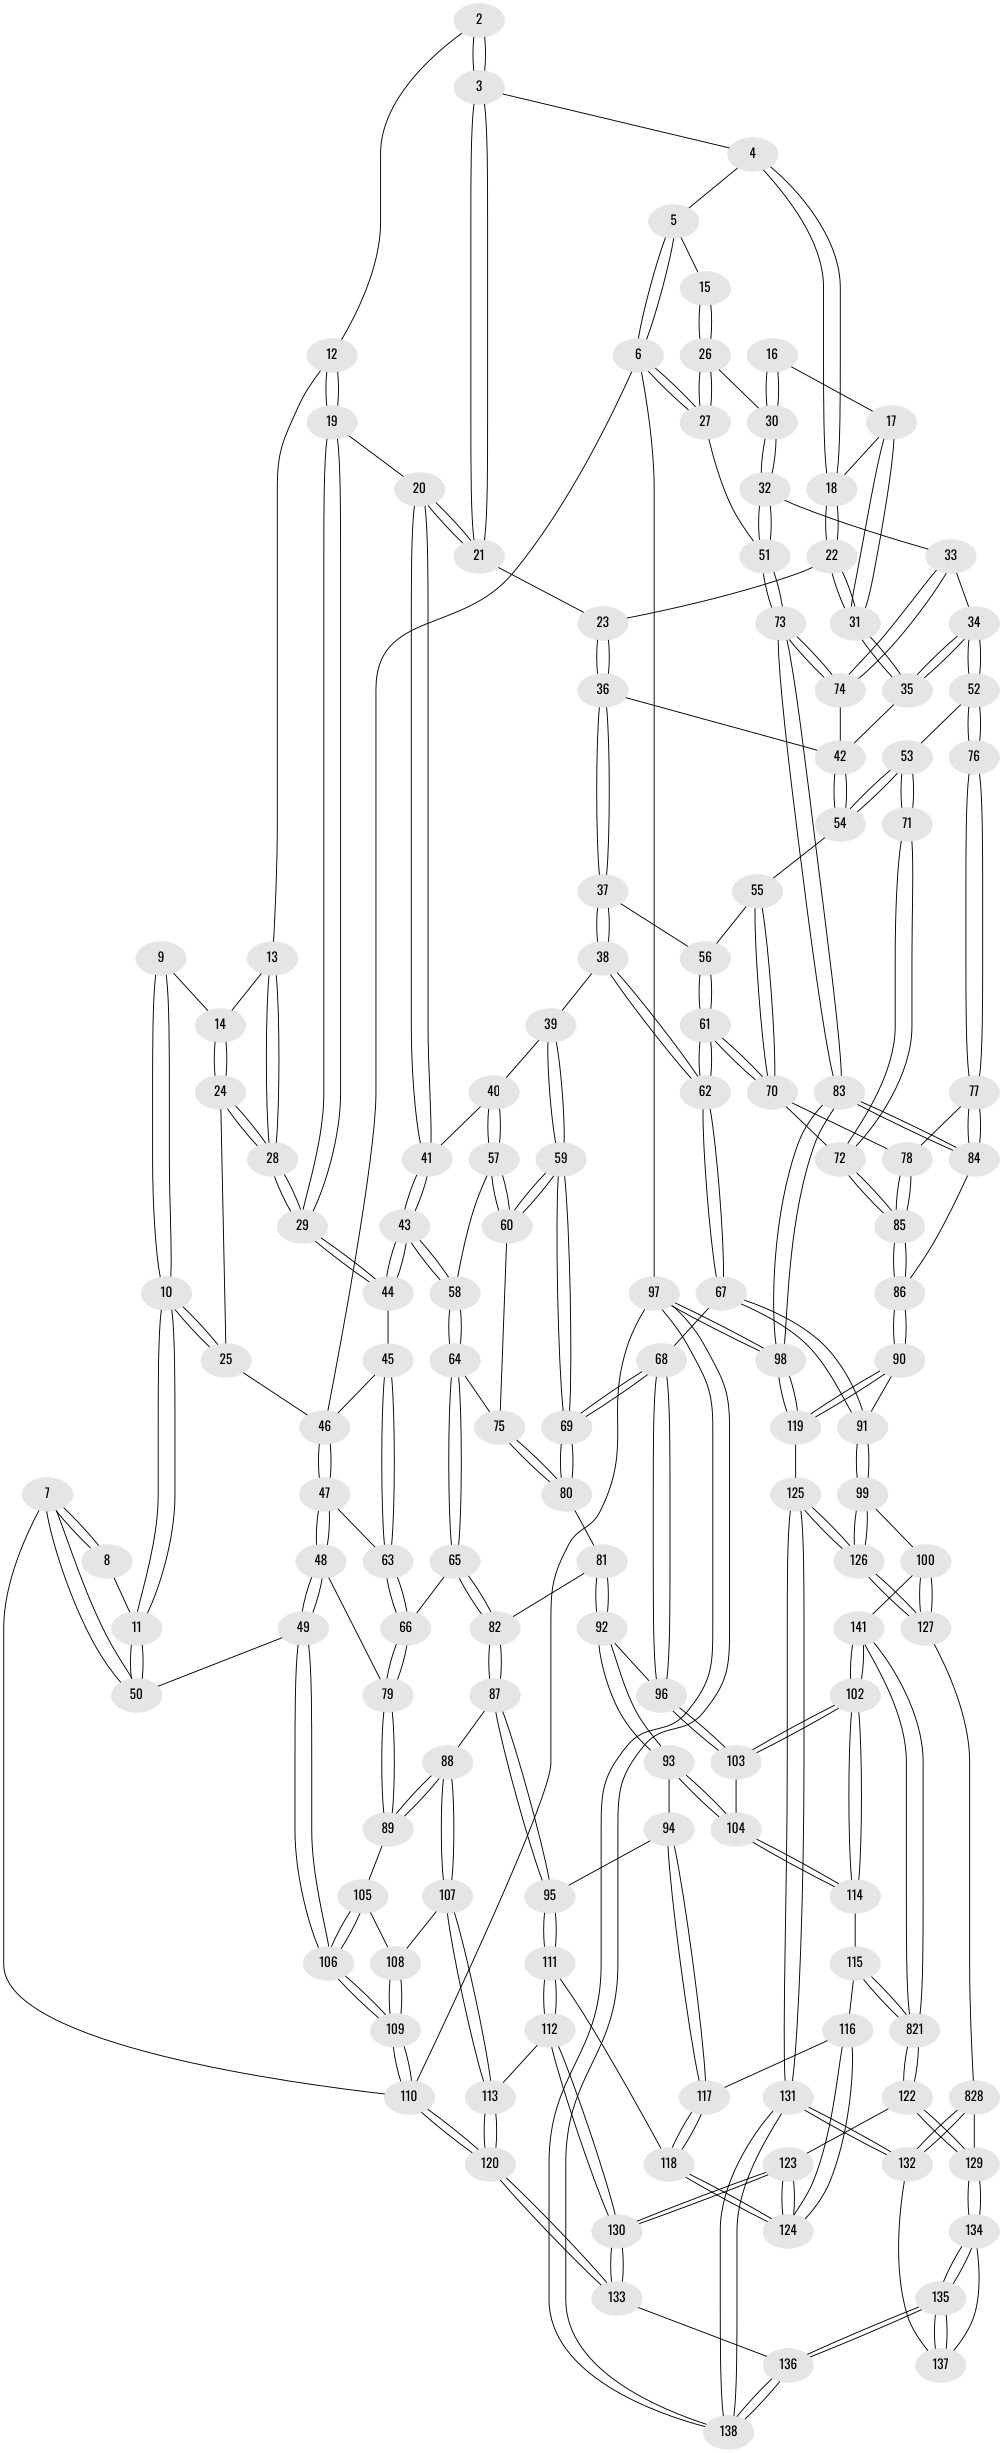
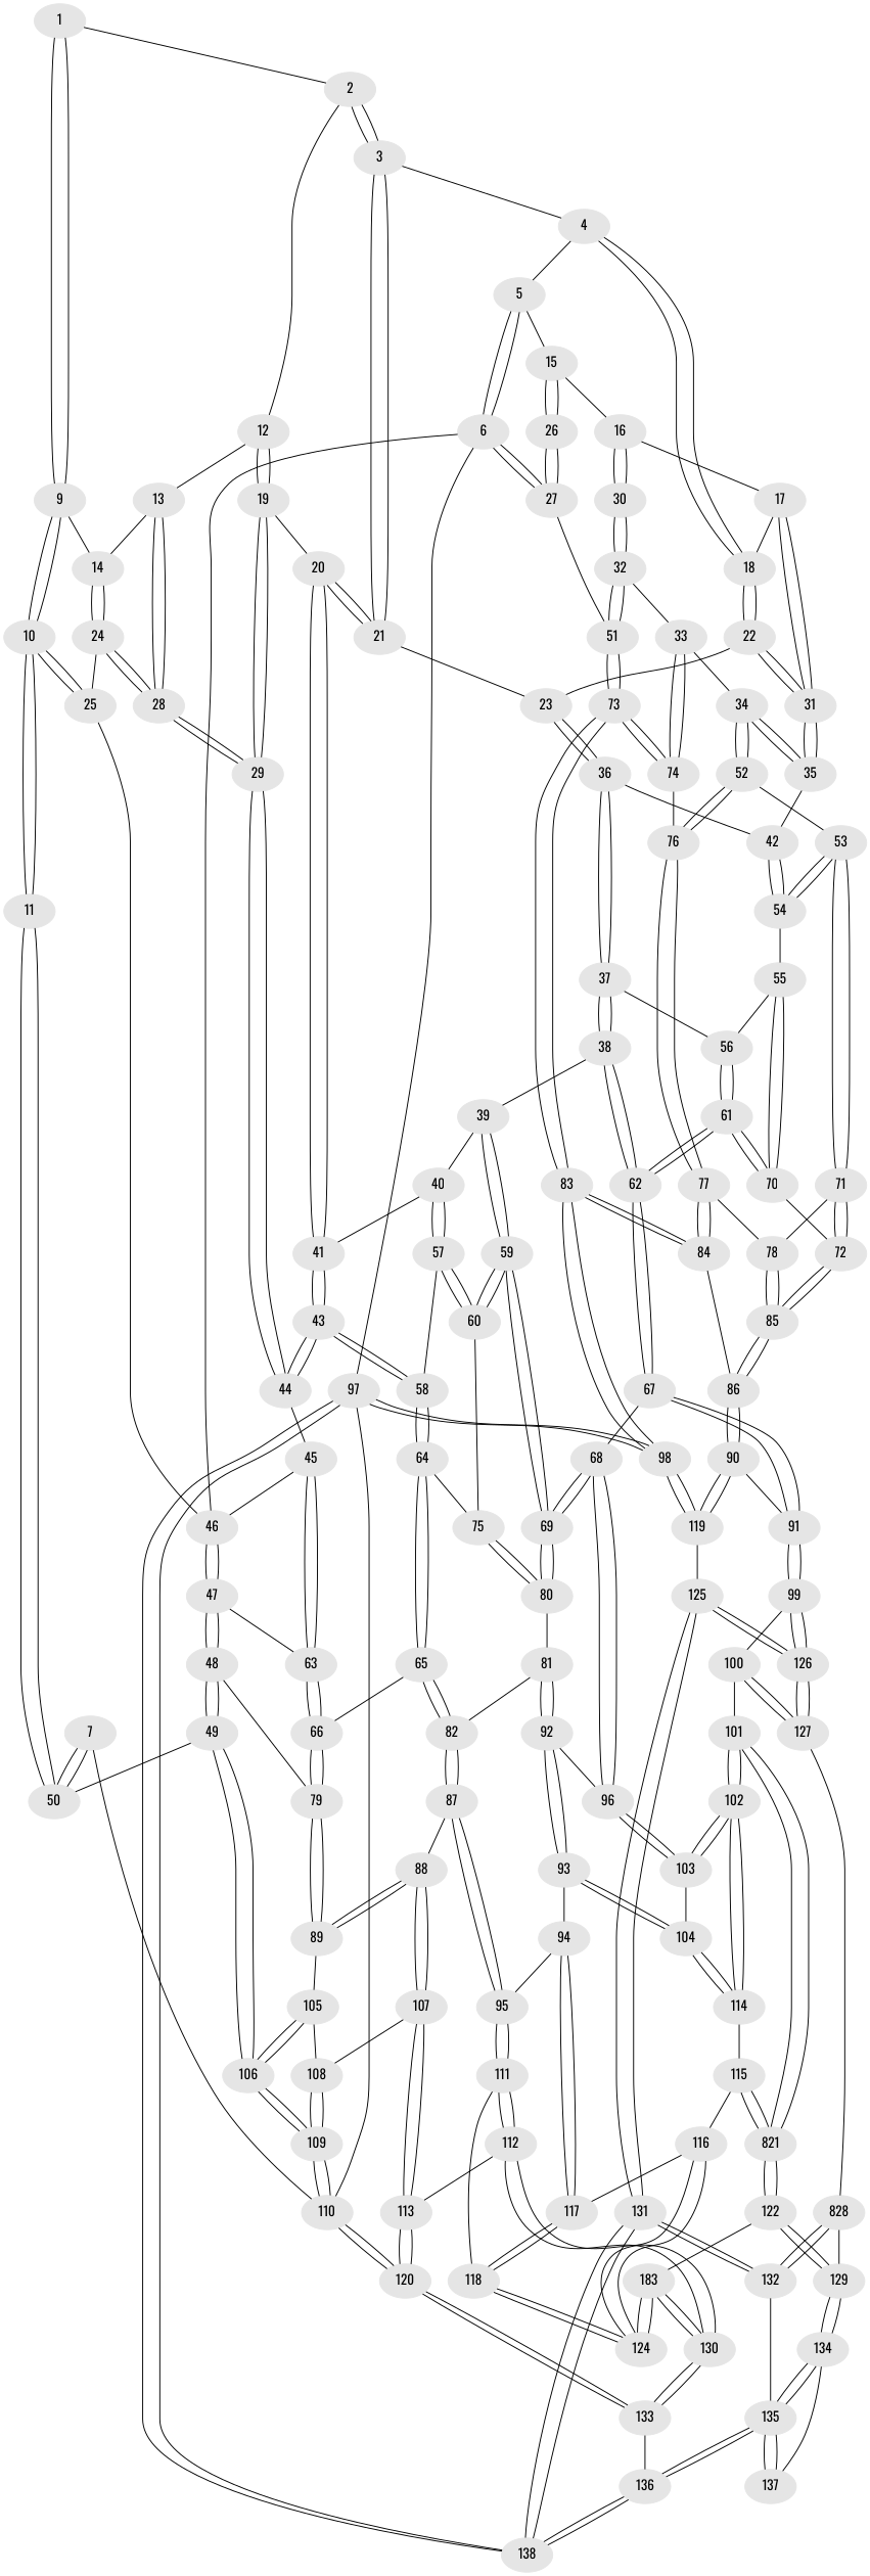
  graph {
    fontname=Oswald
    node [color=gray90 fontname=Oswald style=filled]
    edge [fontname=Oswald]
+   1
    2
    9
    3
    12
    10
    14
    4
    21
    13
    19
    5
    18
    23
    6
    15
    22
    27
    97
    46
    16
    26
    7
-   8
    50
    110
    51
    98
    138
    11
    120
    25
    24
    28
    20
    29
    17
    30
    31
    32
    35
    41
    44
    43
    36
    42
    37
    47
    73
    45
    33
    34
    74
    52
    76
    53
    54
    38
    56
    39
    62
    61
    40
    59
    67
    57
    60
    69
    58
    55
    64
    63
    66
    48
    49
    79
    106
    89
    109
    83
    71
    77
    72
    78
    70
    75
    65
    80
    68
    91
    82
    87
    96
    99
    103
    81
    85
    86
    84
    105
    92
    93
    88
    95
    119
    90
    107
    111
    108
    113
    125
    100
    126
    94
    104
    117
    114
    118
    112
-   101 [label=141]
+   101
    127
    102
    n123 [label=821]
    n124 [label=828]
    122
    115
    133
    130
    124
    116
    131
    136
-   123
+   123 [label=183]
    129
    134
    132
    137
    135
+   1 -- 2
+   1 -- 9
+   1 -- 9
    2 -- 3
    2 -- 3
    2 -- 12
    9 -- 10
    9 -- 10
    9 -- 14
    3 -- 4
    3 -- 21
    3 -- 21
    12 -- 13
    12 -- 19
    12 -- 19
    10 -- 11
    10 -- 11
    10 -- 25
    10 -- 25
    14 -- 24
    14 -- 24
    4 -- 5
    4 -- 18
    4 -- 18
    21 -- 23
    13 -- 14
    13 -- 28
    13 -- 28
    19 -- 20
    19 -- 29
    19 -- 29
    5 -- 6
    5 -- 6
    5 -- 15
    18 -- 22
    18 -- 22
    23 -- 36
    23 -- 36
    6 -- 27
    6 -- 27
    6 -- 97
    6 -- 46
+   15 -- 16
    15 -- 26
    15 -- 26
    22 -- 23
    22 -- 31
    22 -- 31
    27 -- 51
    97 -- 110
    97 -- 98
    97 -- 98
    97 -- 138
    97 -- 138
    46 -- 47
    46 -- 47
    16 -- 17
    16 -- 30
    16 -- 30
    26 -- 27
    26 -- 27
-   26 -- 30
-   7 -- 8
-   7 -- 8
    7 -- 50
    7 -- 50
    7 -- 110
-   8 -- 11
    110 -- 120
    110 -- 120
    51 -- 73
    51 -- 73
    98 -- 119
    98 -- 119
    11 -- 50
    11 -- 50
    120 -- 133
    120 -- 133
    25 -- 46
    24 -- 25
    24 -- 28
    24 -- 28
    28 -- 29
    28 -- 29
    20 -- 21
    20 -- 21
    20 -- 41
    20 -- 41
    29 -- 44
    29 -- 44
    17 -- 18
    17 -- 31
    17 -- 31
    30 -- 32
    30 -- 32
    31 -- 35
    31 -- 35
    32 -- 51
    32 -- 51
    32 -- 33
    35 -- 42
    41 -- 43
    41 -- 43
    44 -- 45
    43 -- 44
    43 -- 44
    43 -- 58
    43 -- 58
    36 -- 42
    36 -- 37
    36 -- 37
    42 -- 54
    42 -- 54
    37 -- 38
    37 -- 38
    37 -- 56
    47 -- 63
    47 -- 48
    47 -- 48
    73 -- 74
    73 -- 74
    73 -- 83
    73 -- 83
    45 -- 46
    45 -- 63
    45 -- 63
    33 -- 34
    33 -- 74
    33 -- 74
    34 -- 35
    34 -- 35
    34 -- 52
    34 -- 52
-   74 -- 42
+   74 -- 76
    52 -- 76
    52 -- 76
    52 -- 53
    76 -- 77
    76 -- 77
    53 -- 54
    53 -- 54
    53 -- 71
    53 -- 71
    54 -- 55
    38 -- 39
    38 -- 62
    38 -- 62
    56 -- 61
    56 -- 61
    39 -- 40
    39 -- 59
    39 -- 59
    62 -- 67
    62 -- 67
    61 -- 62
    61 -- 62
    61 -- 70
    61 -- 70
    40 -- 41
    40 -- 57
    40 -- 57
    59 -- 60
    59 -- 60
    59 -- 69
    59 -- 69
    67 -- 68
    67 -- 91
    67 -- 91
    57 -- 60
    57 -- 60
    57 -- 58
    60 -- 75
    69 -- 80
    69 -- 80
    58 -- 64
    58 -- 64
    55 -- 56
    55 -- 70
    55 -- 70
    64 -- 75
    64 -- 65
    64 -- 65
    63 -- 66
    63 -- 66
    66 -- 79
    66 -- 79
    48 -- 49
    48 -- 49
    48 -- 79
    49 -- 50
    49 -- 106
    49 -- 106
    79 -- 89
    79 -- 89
    106 -- 109
    106 -- 109
    89 -- 105
    109 -- 110
    109 -- 110
    83 -- 98
    83 -- 98
    83 -- 84
    83 -- 84
    71 -- 72
    71 -- 72
-   70 -- 78
+   71 -- 78
    77 -- 78
    77 -- 84
    77 -- 84
    72 -- 85
    72 -- 85
    78 -- 85
    78 -- 85
    70 -- 72
    75 -- 80
    75 -- 80
    65 -- 66
    65 -- 82
    65 -- 82
    80 -- 81
    68 -- 69
    68 -- 69
    68 -- 96
    68 -- 96
    91 -- 99
    91 -- 99
    82 -- 87
    82 -- 87
    87 -- 88
    87 -- 95
    87 -- 95
    96 -- 103
    96 -- 103
    99 -- 100
    99 -- 126
    99 -- 126
    103 -- 104
    81 -- 82
    81 -- 92
    81 -- 92
    85 -- 86
    85 -- 86
    86 -- 90
    86 -- 90
    84 -- 86
    105 -- 106
    105 -- 106
    105 -- 108
    92 -- 96
    92 -- 93
    92 -- 93
    93 -- 94
    93 -- 104
    93 -- 104
    88 -- 89
    88 -- 89
    88 -- 107
    88 -- 107
    95 -- 111
    95 -- 111
    119 -- 125
    90 -- 91
    90 -- 119
    90 -- 119
    107 -- 108
    107 -- 113
    107 -- 113
    111 -- 118
    111 -- 112
    111 -- 112
    108 -- 109
    108 -- 109
    113 -- 120
    113 -- 120
    125 -- 126
    125 -- 126
    125 -- 131
    125 -- 131
    100 -- 101
    100 -- 127
    100 -- 127
    126 -- 127
    126 -- 127
    94 -- 95
    94 -- 117
    94 -- 117
    104 -- 114
    104 -- 114
    117 -- 118
    117 -- 118
    114 -- 115
    118 -- 124
    118 -- 124
    112 -- 113
    112 -- 130
    112 -- 130
    101 -- 102
    101 -- 102
    101 -- n123
    101 -- n123
    127 -- n124
    102 -- 103
    102 -- 103
    102 -- 114
    102 -- 114
    n123 -- 122
    n123 -- 122
    n124 -- 129
    n124 -- 132
    n124 -- 132
    122 -- 123
    122 -- 129
    122 -- 129
    115 -- n123
    115 -- n123
    115 -- 116
    133 -- 136
    130 -- 133
    130 -- 133
    116 -- 117
    116 -- 124
    116 -- 124
    131 -- 138
    131 -- 138
    131 -- 132
    131 -- 132
    136 -- 138
    136 -- 138
    123 -- 130
    123 -- 130
    123 -- 124
    123 -- 124
    129 -- 134
    129 -- 134
    134 -- 137
    134 -- 135
    134 -- 135
-   132 -- 137
+   132 -- 135
    135 -- 136
    135 -- 136
    135 -- 137
    135 -- 137
  }
